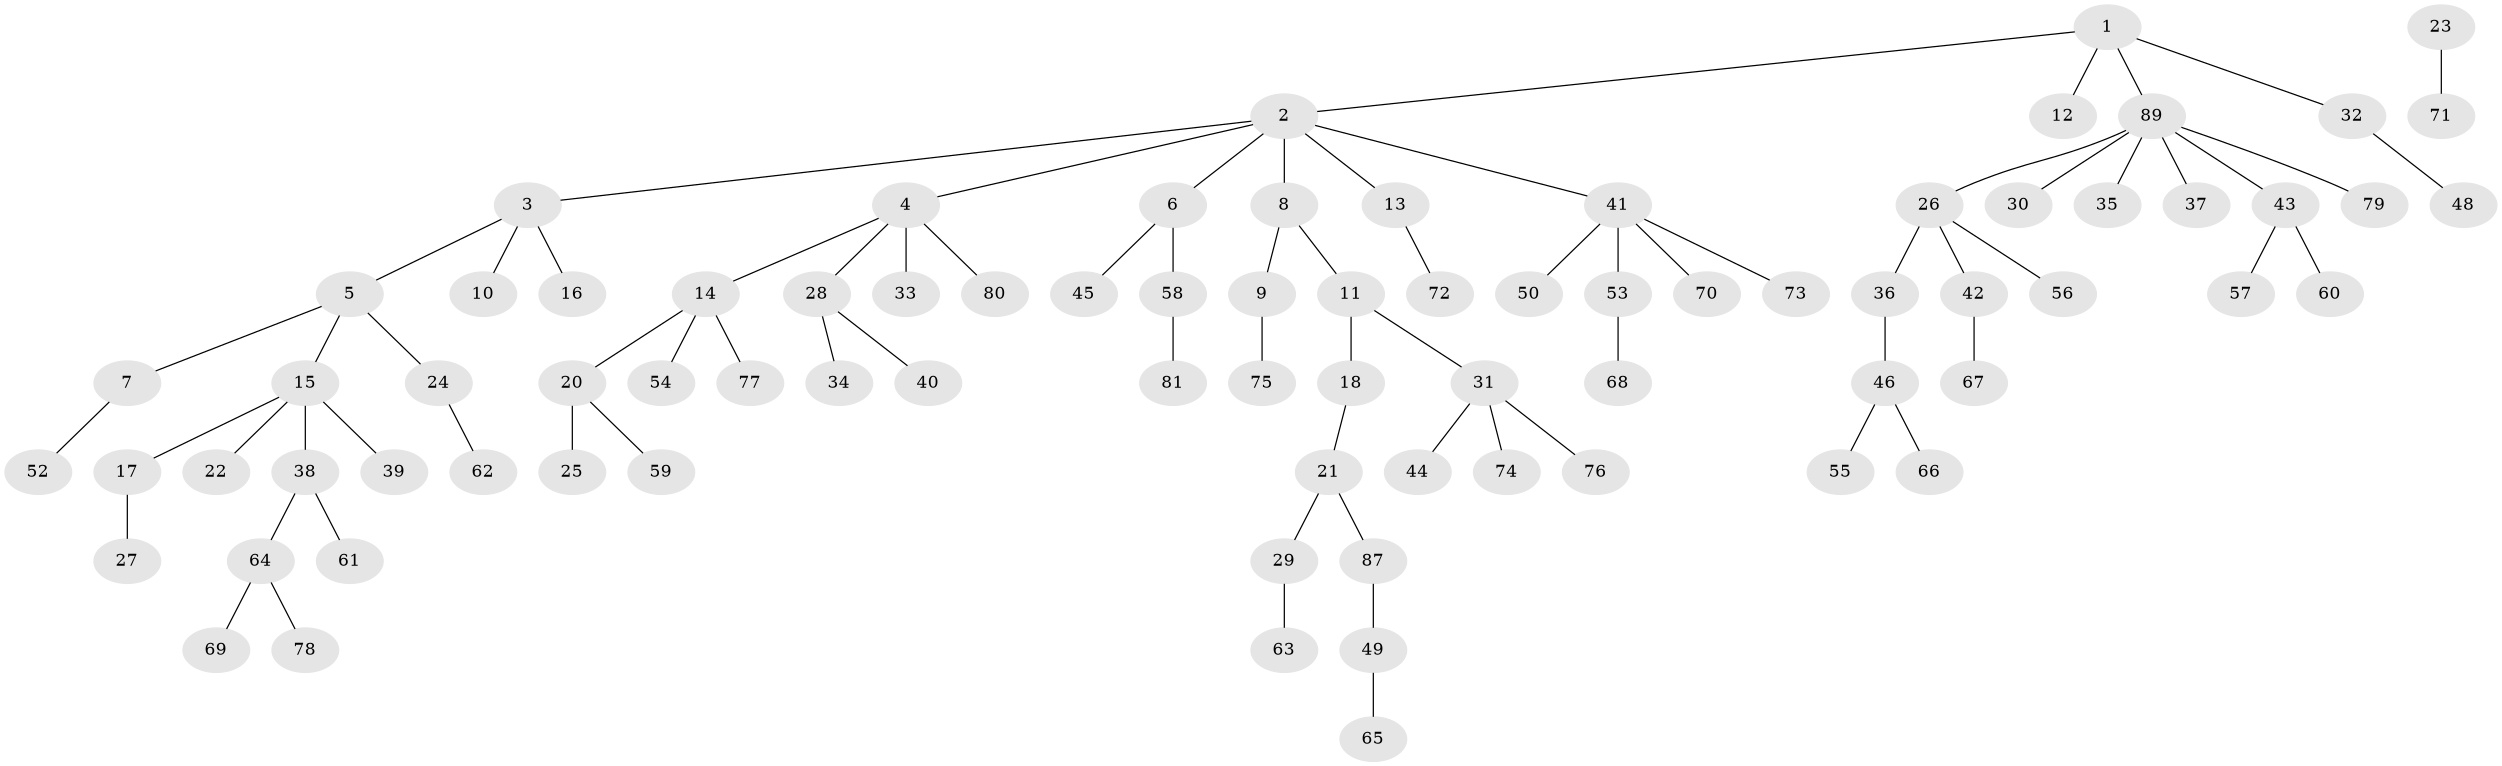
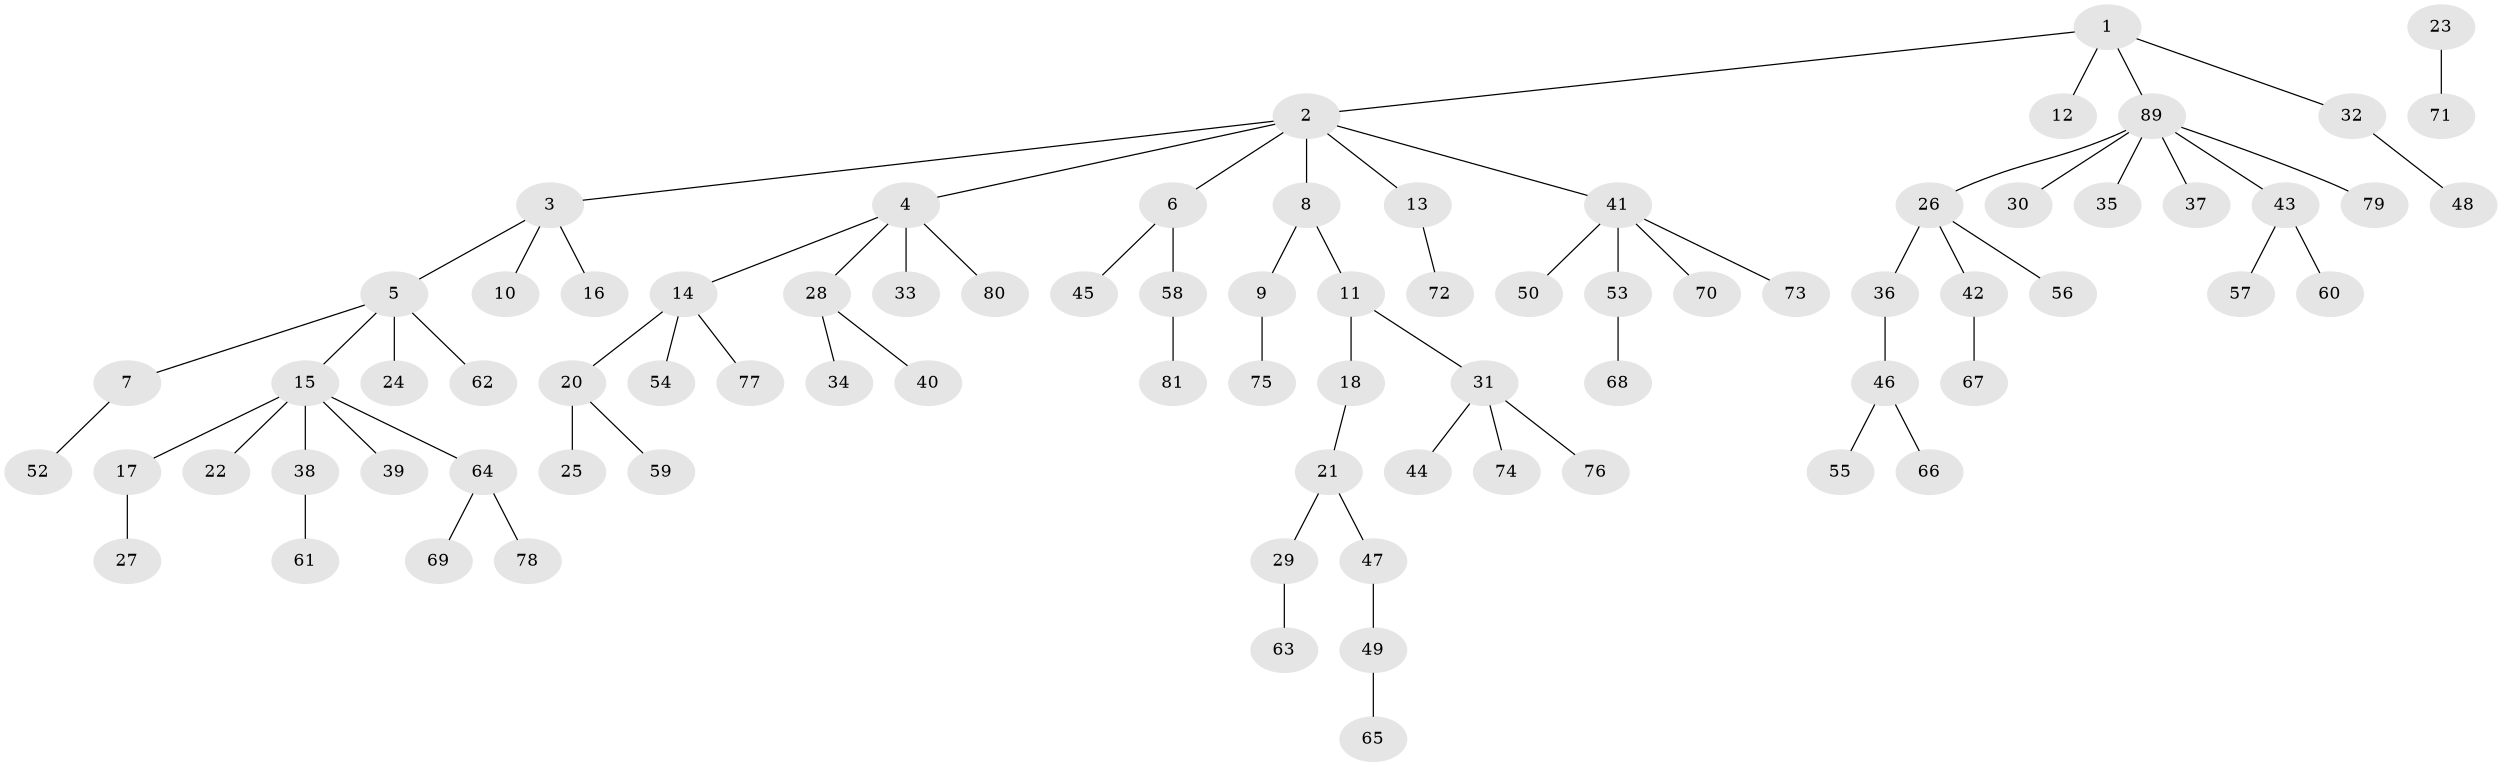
  graph {
    fontname="DejaVu Serif"
    node [color=gray90 fontname="DejaVu Serif" style=filled]
    edge [fontname="DejaVu Serif"]
    1
    2
    12
    n4 [label=89]
    32
    3
    4
    6
    8
    13
    41
    26
    30
    35
    37
    43
    79
    48
    5
    10
    16
    14
    28
    33
    80
    45
    58
    9
    11
    72
    50
    53
    70
    73
    7
    15
    24
    23
    71
    20
    54
    77
    34
    40
    52
    17
    22
    38
    39
    64
    62
    81
    75
    18
    31
    21
    44
    74
    76
    25
    59
    27
    61
    69
    78
    29
-   47 [label=87]
+   47
    36
    42
    56
    57
    60
    63
    49
    46
    67
    55
    66
    68
    65
    1 -- 2
    1 -- 12
    1 -- n4
    1 -- 32
    2 -- 3
    2 -- 4
    2 -- 6
    2 -- 8
    2 -- 13
    2 -- 41
    n4 -- 26
    n4 -- 30
    n4 -- 35
    n4 -- 37
    n4 -- 43
    n4 -- 79
    32 -- 48
    3 -- 5
    3 -- 10
    3 -- 16
    4 -- 14
    4 -- 28
    4 -- 33
    4 -- 80
    6 -- 45
    6 -- 58
    8 -- 9
    8 -- 11
    13 -- 72
    41 -- 50
    41 -- 53
    41 -- 70
    41 -- 73
    26 -- 36
    26 -- 42
    26 -- 56
    43 -- 57
    43 -- 60
    5 -- 7
    5 -- 15
    5 -- 24
    14 -- 20
    14 -- 54
    14 -- 77
    28 -- 34
    28 -- 40
    58 -- 81
    9 -- 75
    11 -- 18
    11 -- 31
    53 -- 68
    7 -- 52
    15 -- 17
    15 -- 22
    15 -- 38
    15 -- 39
-   38 -- 64
-   24 -- 62
+   15 -- 64
+   5 -- 62
    23 -- 71
    20 -- 25
    20 -- 59
    17 -- 27
    38 -- 61
    64 -- 69
    64 -- 78
    18 -- 21
    31 -- 44
    31 -- 74
    31 -- 76
    21 -- 29
    21 -- 47
    29 -- 63
    47 -- 49
    36 -- 46
    42 -- 67
    49 -- 65
    46 -- 55
    46 -- 66
  }
